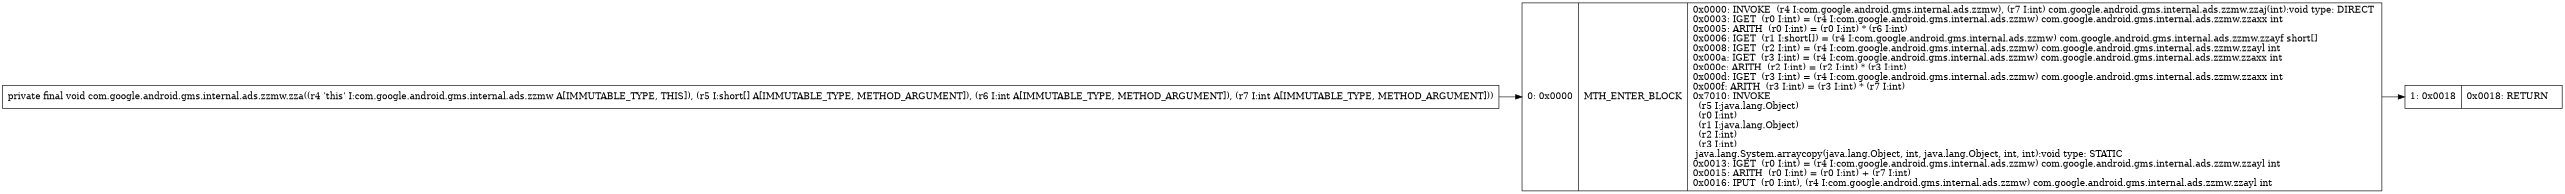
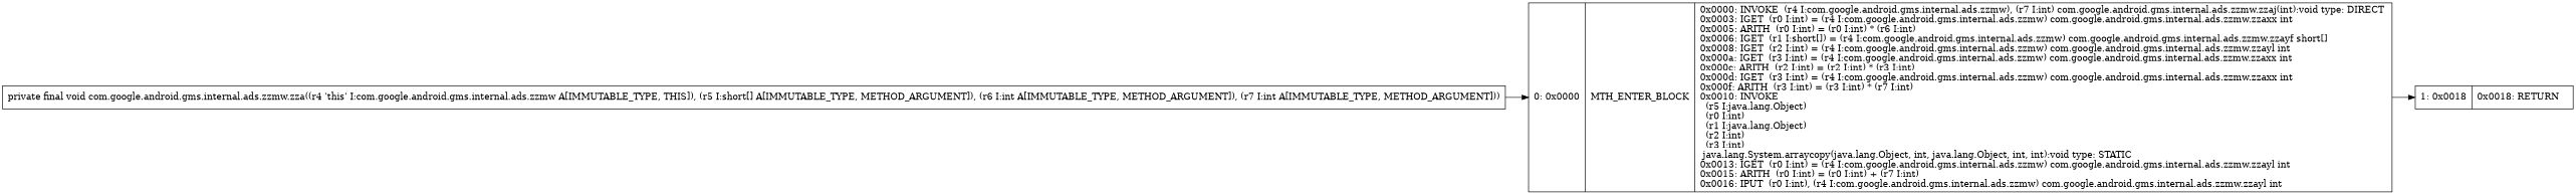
  digraph {
    rankdir=LR
    node [shape=record]
-   n1 [label="{0\:\ 0x0000|MTH_ENTER_BLOCK\l|0x0000: INVOKE  (r4 I:com.google.android.gms.internal.ads.zzmw), (r7 I:int) com.google.android.gms.internal.ads.zzmw.zzaj(int):void type: DIRECT \l0x0003: IGET  (r0 I:int) = (r4 I:com.google.android.gms.internal.ads.zzmw) com.google.android.gms.internal.ads.zzmw.zzaxx int \l0x0005: ARITH  (r0 I:int) = (r0 I:int) * (r6 I:int) \l0x0006: IGET  (r1 I:short[]) = (r4 I:com.google.android.gms.internal.ads.zzmw) com.google.android.gms.internal.ads.zzmw.zzayf short[] \l0x0008: IGET  (r2 I:int) = (r4 I:com.google.android.gms.internal.ads.zzmw) com.google.android.gms.internal.ads.zzmw.zzayl int \l0x000a: IGET  (r3 I:int) = (r4 I:com.google.android.gms.internal.ads.zzmw) com.google.android.gms.internal.ads.zzmw.zzaxx int \l0x000c: ARITH  (r2 I:int) = (r2 I:int) * (r3 I:int) \l0x000d: IGET  (r3 I:int) = (r4 I:com.google.android.gms.internal.ads.zzmw) com.google.android.gms.internal.ads.zzmw.zzaxx int \l0x000f: ARITH  (r3 I:int) = (r3 I:int) * (r7 I:int) \l0x7010: INVOKE  \l  (r5 I:java.lang.Object)\l  (r0 I:int)\l  (r1 I:java.lang.Object)\l  (r2 I:int)\l  (r3 I:int)\l java.lang.System.arraycopy(java.lang.Object, int, java.lang.Object, int, int):void type: STATIC \l0x0013: IGET  (r0 I:int) = (r4 I:com.google.android.gms.internal.ads.zzmw) com.google.android.gms.internal.ads.zzmw.zzayl int \l0x0015: ARITH  (r0 I:int) = (r0 I:int) + (r7 I:int) \l0x0016: IPUT  (r0 I:int), (r4 I:com.google.android.gms.internal.ads.zzmw) com.google.android.gms.internal.ads.zzmw.zzayl int \l}"]
+   n1 [label="{0\:\ 0x0000|MTH_ENTER_BLOCK\l|0x0000: INVOKE  (r4 I:com.google.android.gms.internal.ads.zzmw), (r7 I:int) com.google.android.gms.internal.ads.zzmw.zzaj(int):void type: DIRECT \l0x0003: IGET  (r0 I:int) = (r4 I:com.google.android.gms.internal.ads.zzmw) com.google.android.gms.internal.ads.zzmw.zzaxx int \l0x0005: ARITH  (r0 I:int) = (r0 I:int) * (r6 I:int) \l0x0006: IGET  (r1 I:short[]) = (r4 I:com.google.android.gms.internal.ads.zzmw) com.google.android.gms.internal.ads.zzmw.zzayf short[] \l0x0008: IGET  (r2 I:int) = (r4 I:com.google.android.gms.internal.ads.zzmw) com.google.android.gms.internal.ads.zzmw.zzayl int \l0x000a: IGET  (r3 I:int) = (r4 I:com.google.android.gms.internal.ads.zzmw) com.google.android.gms.internal.ads.zzmw.zzaxx int \l0x000c: ARITH  (r2 I:int) = (r2 I:int) * (r3 I:int) \l0x000d: IGET  (r3 I:int) = (r4 I:com.google.android.gms.internal.ads.zzmw) com.google.android.gms.internal.ads.zzmw.zzaxx int \l0x000f: ARITH  (r3 I:int) = (r3 I:int) * (r7 I:int) \l0x0010: INVOKE  \l  (r5 I:java.lang.Object)\l  (r0 I:int)\l  (r1 I:java.lang.Object)\l  (r2 I:int)\l  (r3 I:int)\l java.lang.System.arraycopy(java.lang.Object, int, java.lang.Object, int, int):void type: STATIC \l0x0013: IGET  (r0 I:int) = (r4 I:com.google.android.gms.internal.ads.zzmw) com.google.android.gms.internal.ads.zzmw.zzayl int \l0x0015: ARITH  (r0 I:int) = (r0 I:int) + (r7 I:int) \l0x0016: IPUT  (r0 I:int), (r4 I:com.google.android.gms.internal.ads.zzmw) com.google.android.gms.internal.ads.zzmw.zzayl int \l}"]
    n2 [label="{1\:\ 0x0018|0x0018: RETURN   \l}"]
    n3 [label="{private final void com.google.android.gms.internal.ads.zzmw.zza((r4 'this' I:com.google.android.gms.internal.ads.zzmw A[IMMUTABLE_TYPE, THIS]), (r5 I:short[] A[IMMUTABLE_TYPE, METHOD_ARGUMENT]), (r6 I:int A[IMMUTABLE_TYPE, METHOD_ARGUMENT]), (r7 I:int A[IMMUTABLE_TYPE, METHOD_ARGUMENT])) }"]
    n1 -> n2
    n3 -> n1
  }
